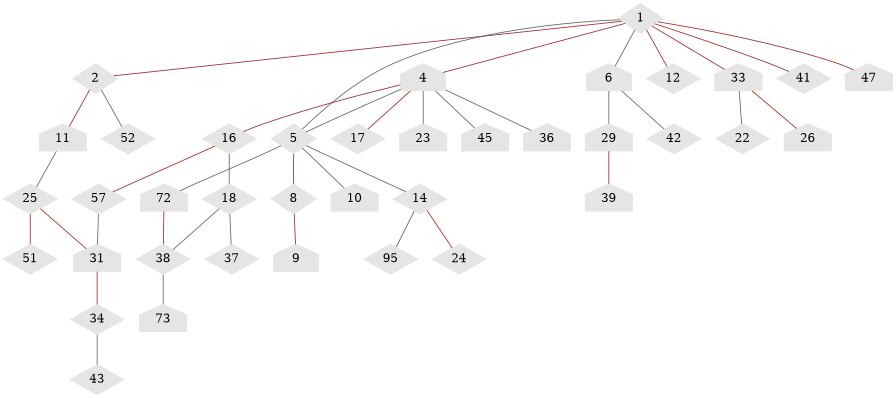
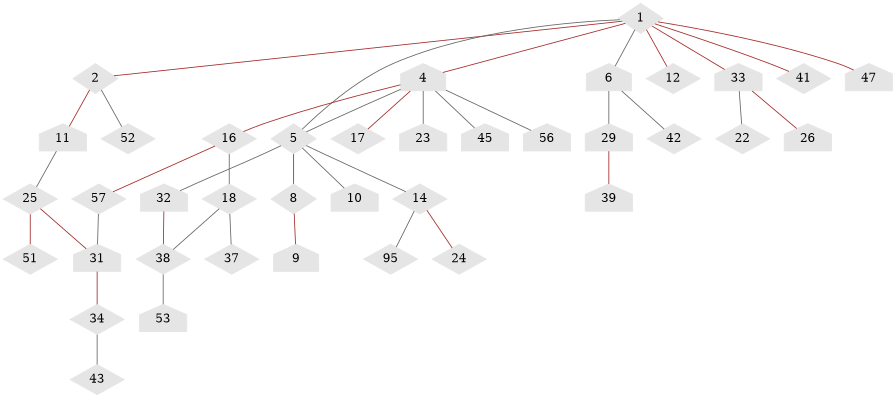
  graph {
    node [color=gray90 shape=diamond style=filled]
    edge [color=gray40]
    1 [super="+3"]
    2 [super="+7"]
    4 [shape=house super="+49"]
    5 [super="+46"]
    6 [shape=house super="+21"]
    12 [super="+36"]
    n7 [label=33 shape=house super="+33"]
    41
    47 [shape=house]
    11 [shape=house super="+20"]
    52
    16 [super="+19"]
    17
    23 [shape=house super="+54"]
    45 [shape=house]
-   56 [shape=house label=36]
+   56 [shape=house]
    8
    10 [shape=house super="+28"]
    14
-   32 [shape=house label=72]
+   32 [shape=house]
    29 [shape=house]
    42
    22
    26 [shape=house]
    25 [super="+44"]
    18 [super="+30"]
    n27 [label=57]
    9 [shape=house super="+55"]
    n29 [label=95 super="+35"]
    24 [super="+40"]
    38 [super="+48"]
    39 [shape=house]
    31 [shape=house super="+50"]
    51
    37
-   53 [shape=house label=73]
+   53 [shape=house]
    34 [super="+57"]
    43
    1 -- 2 [color=brown]
    1 -- 4 [color=brown]
    1 -- 5
    1 -- 6
    1 -- 12 [color=brown]
    1 -- n7 [color=brown]
    1 -- 41 [color=brown]
    1 -- 47 [color=brown]
    2 -- 11 [color=brown weight=2]
    2 -- 52
    4 -- 5
    4 -- 16 [color=brown]
    4 -- 17 [color=brown]
    4 -- 23
    4 -- 45
    4 -- 56
    5 -- 8 [color=brown]
    5 -- 10
    5 -- 14
    5 -- 32
    6 -- 29
    6 -- 42
    n7 -- 22
    n7 -- 26 [color=brown]
    11 -- 25
    16 -- 18
    16 -- n27 [color=brown]
    8 -- 9 [color=brown]
    14 -- n29
    14 -- 24 [color=brown]
    32 -- 38 [color=brown]
    29 -- 39 [color=brown]
    25 -- 31 [color=brown]
    25 -- 51 [color=brown]
    18 -- 38
    18 -- 37
    n27 -- 31
    38 -- 53
    31 -- 34 [color=brown]
    34 -- 43
  }
